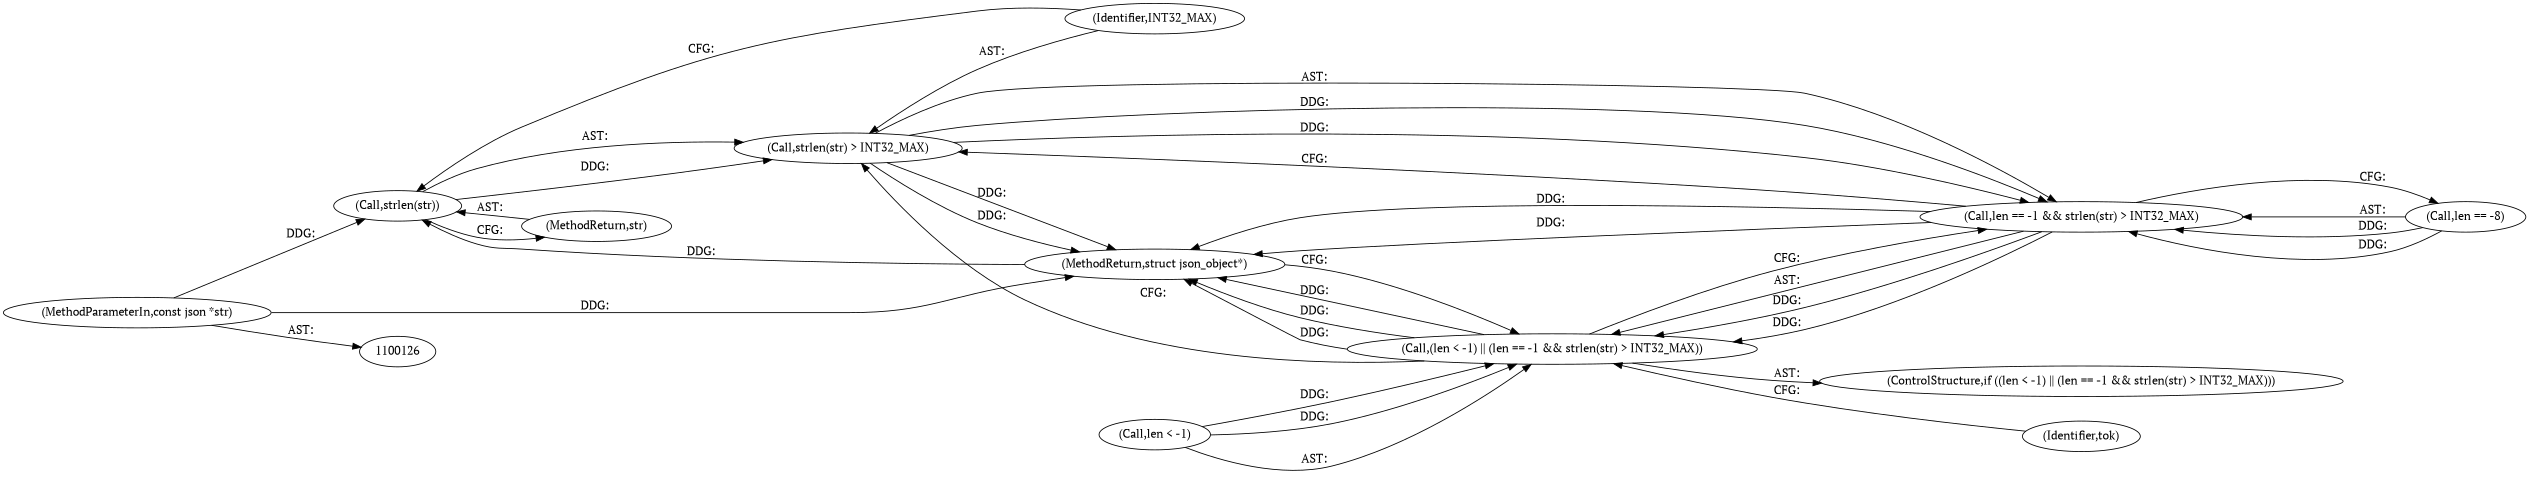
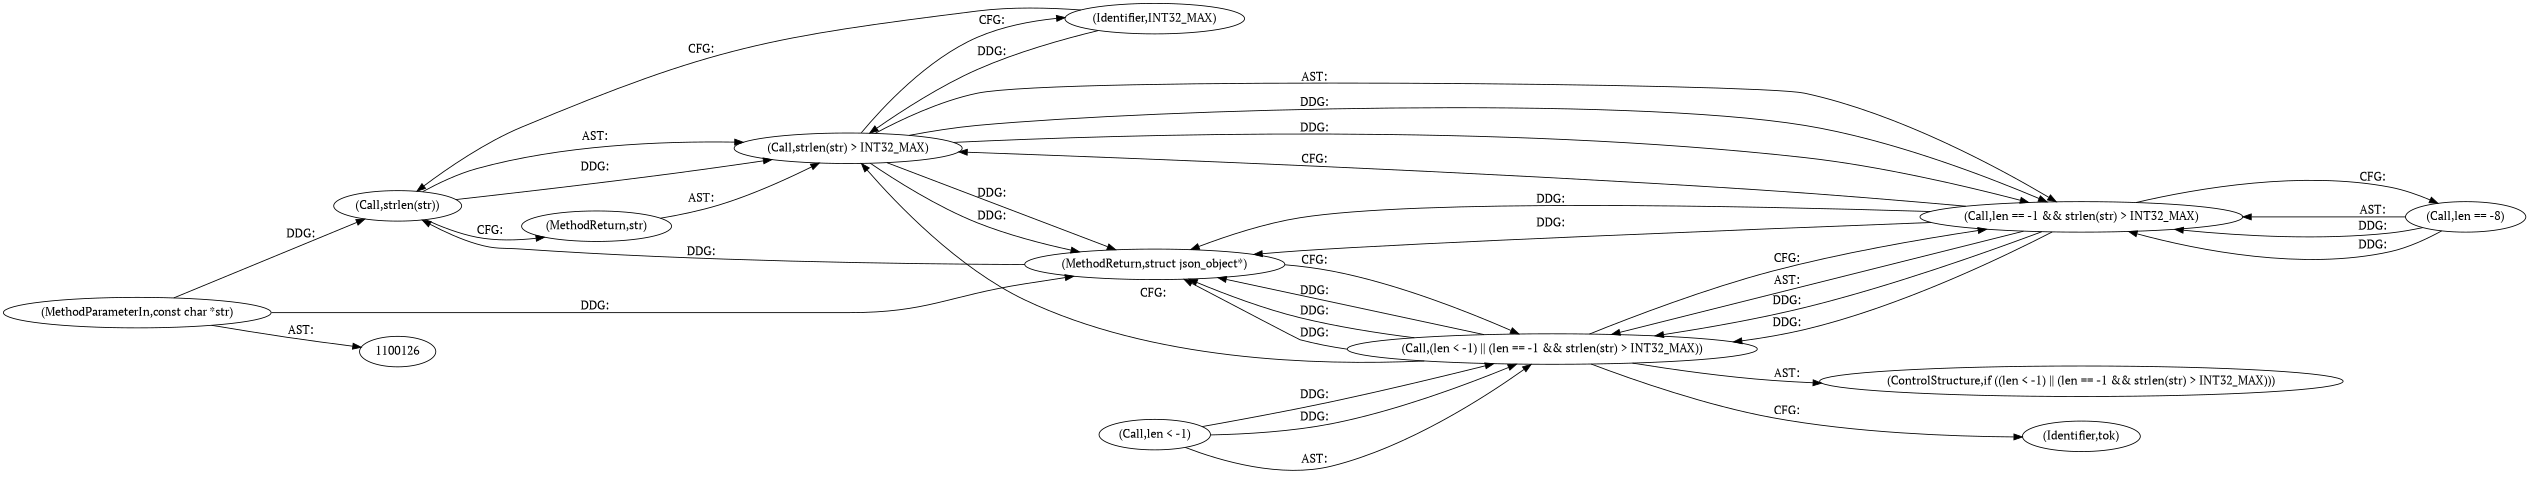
  digraph {
    fontname="PT Serif"
    rankdir=LR
    node [fontname="PT Serif"]
    edge [fontname="PT Serif"]
    n1 [label="(Call,strlen(str))"]
    n2 [label="(Call,strlen(str) > INT32_MAX)"]
    n3 [label="(MethodReturn,str)"]
    n4 [label="(MethodReturn,struct json_object*)"]
    n5 [label="(Call,len == -1 && strlen(str) > INT32_MAX)"]
    n6 [label="(Identifier,INT32_MAX)"]
    n7 [label="(Call,(len < -1) || (len == -1 && strlen(str) > INT32_MAX))"]
-   n8 [label="(MethodParameterIn,const json *str)"]
+   n8 [label="(MethodParameterIn,const char *str)"]
    n9 [label=1100126]
    n10 [label="(Call,len == -8)"]
    n11 [label="(ControlStructure,if ((len < -1) || (len == -1 && strlen(str) > INT32_MAX)))"]
    n12 [label="(Call,len < -1)"]
    n13 [label="(Identifier,tok)"]
    n1 -> n2 [label="AST: "]
    n1 -> n2 [label="DDG: "]
    n1 -> n3 [label="CFG: "]
    n2 -> n4 [label="DDG: "]
    n2 -> n4 [label="DDG: "]
    n2 -> n5 [label="AST: "]
    n2 -> n5 [label="DDG: "]
    n2 -> n5 [label="DDG: "]
-   n3 -> n1 [label="AST: "]
+   n2 -> n6 [label="CFG: "]
+   n3 -> n2 [label="AST: "]
    n4 -> n1 [label="DDG: "]
    n4 -> n7 [label="CFG: "]
    n5 -> n2 [label="CFG: "]
    n5 -> n4 [label="DDG: "]
    n5 -> n4 [label="DDG: "]
    n5 -> n7 [label="AST: "]
    n5 -> n7 [label="DDG: "]
    n5 -> n7 [label="DDG: "]
    n5 -> n10 [label="CFG: "]
    n6 -> n1 [label="CFG: "]
-   n6 -> n2 [label="AST: "]
+   n6 -> n2 [label="DDG: "]
    n7 -> n2 [label="CFG: "]
    n7 -> n4 [label="DDG: "]
    n7 -> n4 [label="DDG: "]
    n7 -> n4 [label="DDG: "]
    n7 -> n5 [label="CFG: "]
    n7 -> n11 [label="AST: "]
    n8 -> n1 [label="DDG: "]
    n8 -> n4 [label="DDG: "]
    n8 -> n9 [label="AST: "]
    n10 -> n5 [label="AST: "]
    n10 -> n5 [label="DDG: "]
    n10 -> n5 [label="DDG: "]
    n12 -> n7 [label="AST: "]
    n12 -> n7 [label="DDG: "]
    n12 -> n7 [label="DDG: "]
-   n13 -> n7 [label="CFG: "]
+   n7 -> n13 [label="CFG: "]
  }
